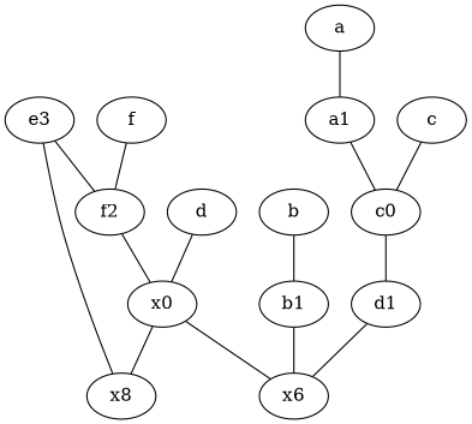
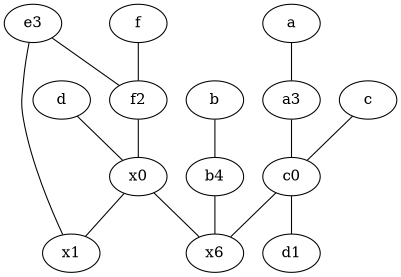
  graph {
    node [labelfontsize=50]
    n1 [label=x6]
-   b1
+   b1 [label=b4]
    x0
-   x1 [label=x8]
+   x1
    a
-   a1
+   a1 [label=a3]
    n7 [label=c0]
    d1
    b
    d
    n11 [label=f2]
    f
    n13 [label=e3]
    c
    b1 -- n1
    x0 -- n1
    x0 -- x1
    a -- a1
    a1 -- n7
-   d1 -- n1
+   n7 -- n1
    n7 -- d1
    b -- b1
    d -- x0
    n11 -- x0
    f -- n11
    n13 -- x1
    n13 -- n11
    c -- n7
  }
